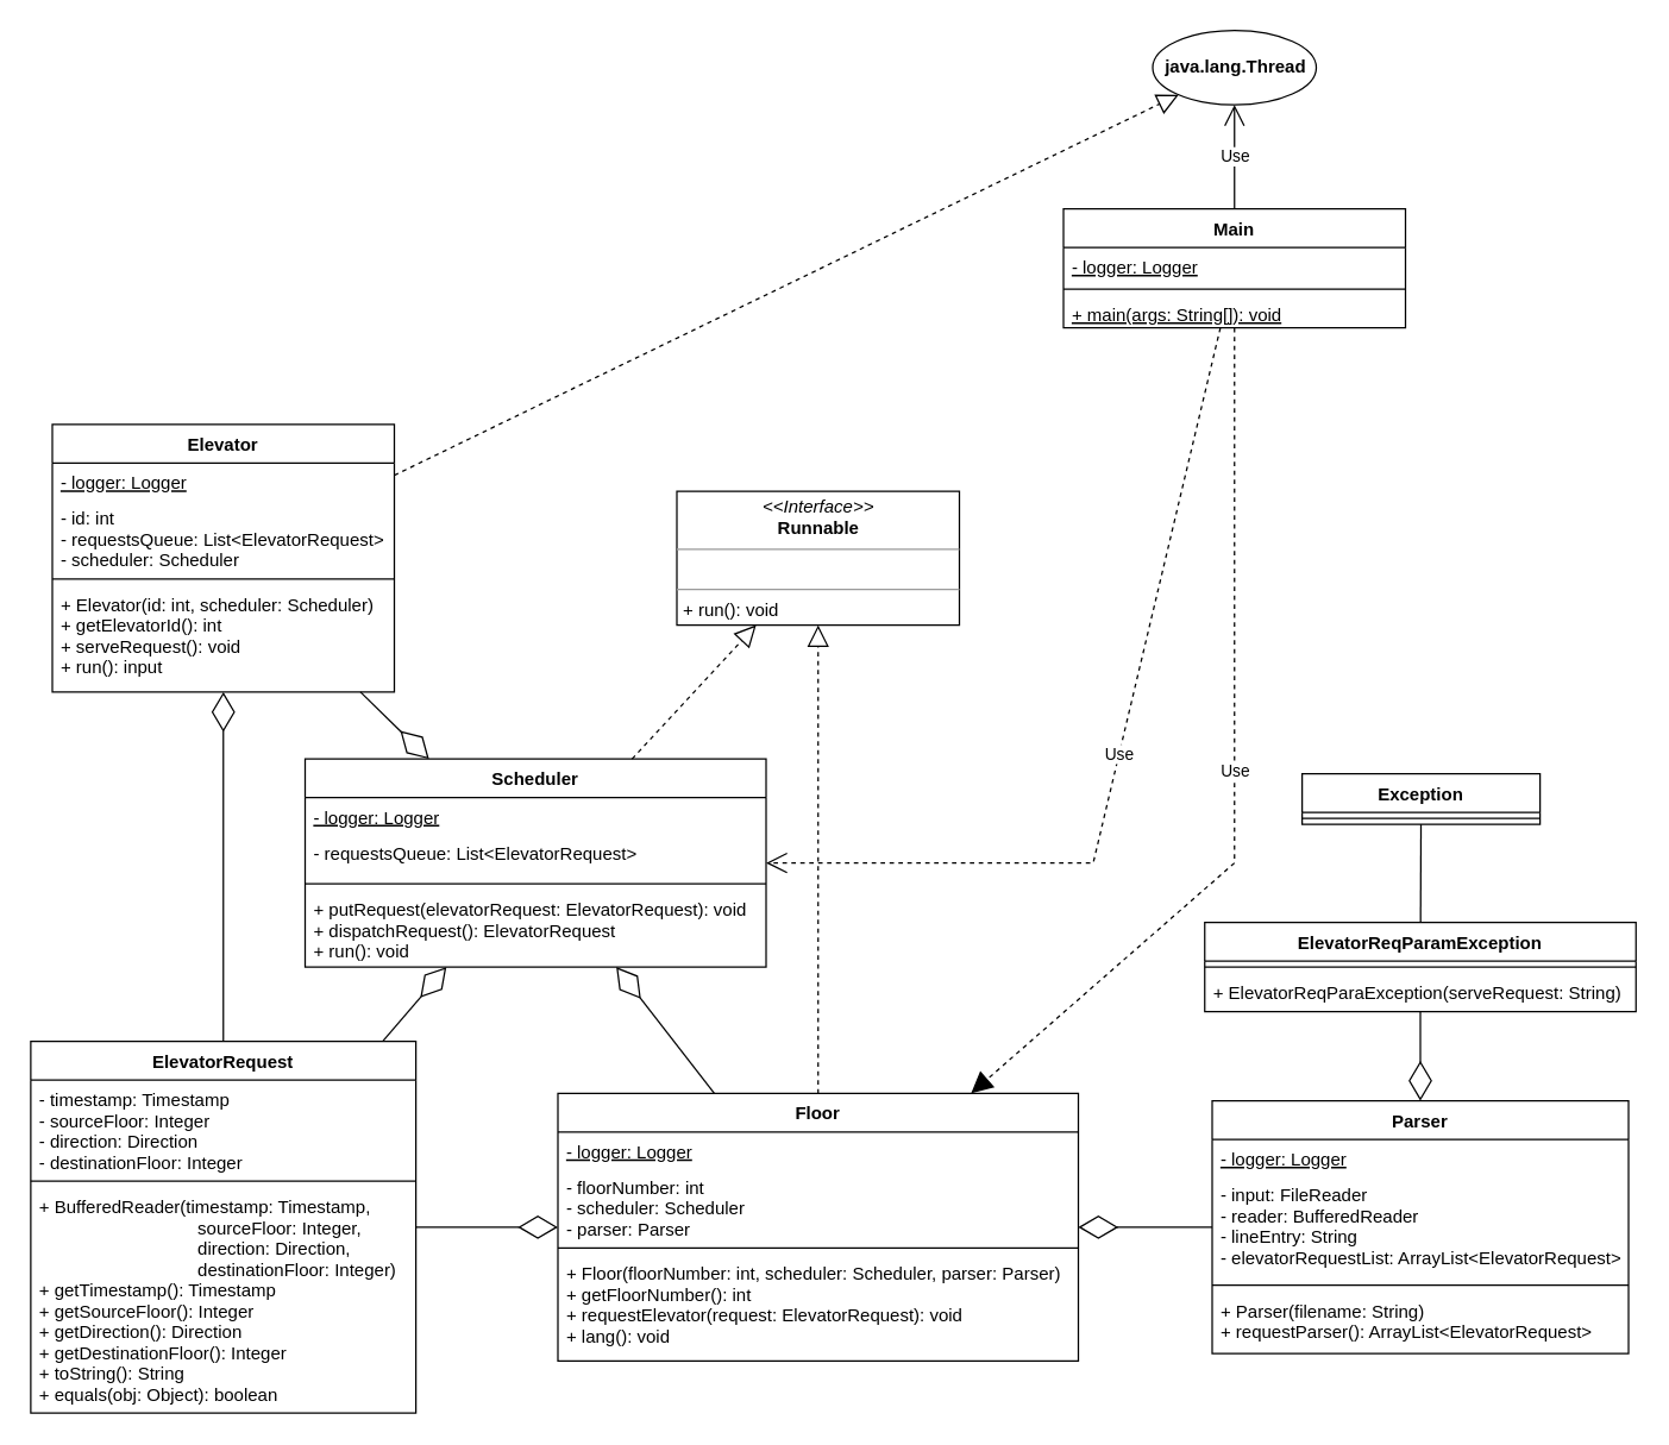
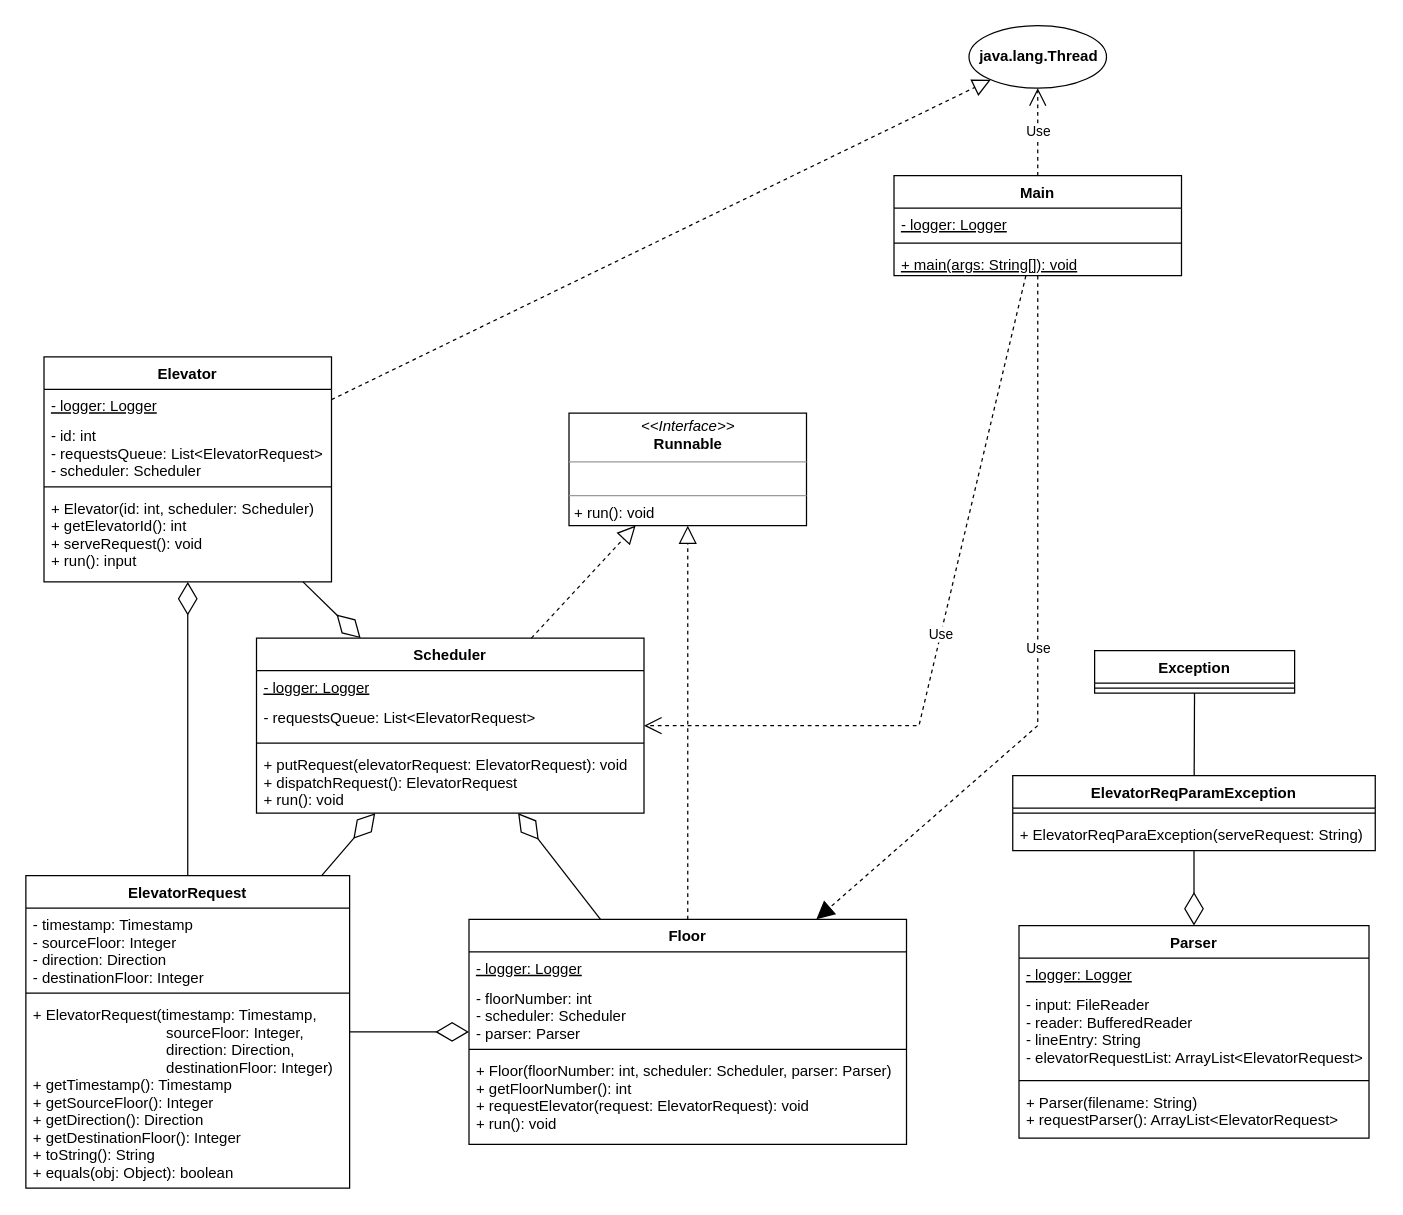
  <mxCell id="0" />
  <mxCell id="1" parent="0" />
  <mxCell id="2" value="Elevator" style="swimlane;fontStyle=1;align=center;verticalAlign=top;childLayout=stackLayout;horizontal=1;startSize=26;horizontalStack=0;resizeParent=1;resizeParentMax=0;resizeLast=0;collapsible=1;marginBottom=0;" parent="1" vertex="1"><mxGeometry x="34.5" y="285" width="230" height="180" as="geometry" /></mxCell>
  <mxCell id="3" value="- logger: Logger" style="text;strokeColor=none;fillColor=none;align=left;verticalAlign=top;spacingLeft=4;spacingRight=4;overflow=hidden;rotatable=0;points=[[0,0.5],[1,0.5]];portConstraint=eastwest;fontStyle=4" parent="2" vertex="1"><mxGeometry y="26" width="230" height="24" as="geometry" /></mxCell>
  <mxCell id="4" value="- id: int&#10;- requestsQueue: List&lt;ElevatorRequest&gt;&#10;- scheduler: Scheduler" style="text;strokeColor=none;fillColor=none;align=left;verticalAlign=top;spacingLeft=4;spacingRight=4;overflow=hidden;rotatable=0;points=[[0,0.5],[1,0.5]];portConstraint=eastwest;" parent="2" vertex="1"><mxGeometry y="50" width="230" height="50" as="geometry" /></mxCell>
  <mxCell id="5" value="" style="line;strokeWidth=1;fillColor=none;align=left;verticalAlign=middle;spacingTop=-1;spacingLeft=3;spacingRight=3;rotatable=0;labelPosition=right;points=[];portConstraint=eastwest;strokeColor=inherit;" parent="2" vertex="1"><mxGeometry y="100" width="230" height="8" as="geometry" /></mxCell>
  <mxCell id="6" value="+ Elevator(id: int, scheduler: Scheduler)&#10;+ getElevatorId(): int&#10;+ serveRequest(): void&#10;+ run(): input" style="text;strokeColor=none;fillColor=none;align=left;verticalAlign=top;spacingLeft=4;spacingRight=4;overflow=hidden;rotatable=0;points=[[0,0.5],[1,0.5]];portConstraint=eastwest;" parent="2" vertex="1"><mxGeometry y="108" width="230" height="72" as="geometry" /></mxCell>
  <mxCell id="7" value="" style="endArrow=block;dashed=1;endFill=0;endSize=12;html=1;rounded=0;" parent="1" source="2" target="42" edge="1"><mxGeometry width="160" relative="1" as="geometry"><mxPoint x="334.5" y="500" as="sourcePoint" /><mxPoint x="381.019" y="344" as="targetPoint" /></mxGeometry></mxCell>
  <mxCell id="8" value="&lt;p style=&quot;margin:0px;margin-top:4px;text-align:center;&quot;&gt;&lt;i&gt;&amp;lt;&amp;lt;Interface&amp;gt;&amp;gt;&lt;/i&gt;&lt;br&gt;&lt;b&gt;Runnable&lt;/b&gt;&lt;/p&gt;&lt;hr size=&quot;1&quot;&gt;&lt;p style=&quot;margin:0px;margin-left:4px;&quot;&gt;&lt;br&gt;&lt;/p&gt;&lt;hr size=&quot;1&quot;&gt;&lt;p style=&quot;margin:0px;margin-left:4px;&quot;&gt;+ run(): void&lt;/p&gt;" style="verticalAlign=top;align=left;overflow=fill;fontSize=12;fontFamily=Helvetica;html=1;" vertex="1" parent="1"><mxGeometry x="454.5" y="330" width="190" height="90" as="geometry" /></mxCell>
  <mxCell id="9" value="Main" style="swimlane;fontStyle=1;align=center;verticalAlign=top;childLayout=stackLayout;horizontal=1;startSize=26;horizontalStack=0;resizeParent=1;resizeParentMax=0;resizeLast=0;collapsible=1;marginBottom=0;" vertex="1" parent="1"><mxGeometry x="714.5" y="140" width="230" height="80" as="geometry" /></mxCell>
  <mxCell id="10" value="- logger: Logger" style="text;strokeColor=none;fillColor=none;align=left;verticalAlign=top;spacingLeft=4;spacingRight=4;overflow=hidden;rotatable=0;points=[[0,0.5],[1,0.5]];portConstraint=eastwest;fontStyle=4" vertex="1" parent="9"><mxGeometry y="26" width="230" height="24" as="geometry" /></mxCell>
  <mxCell id="11" value="" style="line;strokeWidth=1;fillColor=none;align=left;verticalAlign=middle;spacingTop=-1;spacingLeft=3;spacingRight=3;rotatable=0;labelPosition=right;points=[];portConstraint=eastwest;strokeColor=inherit;" vertex="1" parent="9"><mxGeometry y="50" width="230" height="8" as="geometry" /></mxCell>
  <mxCell id="12" value="+ main(args: String[]): void" style="text;strokeColor=none;fillColor=none;align=left;verticalAlign=top;spacingLeft=4;spacingRight=4;overflow=hidden;rotatable=0;points=[[0,0.5],[1,0.5]];portConstraint=eastwest;fontStyle=4" vertex="1" parent="9"><mxGeometry y="58" width="230" height="22" as="geometry" /></mxCell>
  <mxCell id="13" value="ElevatorRequest" style="swimlane;fontStyle=1;align=center;verticalAlign=top;childLayout=stackLayout;horizontal=1;startSize=26;horizontalStack=0;resizeParent=1;resizeParentMax=0;resizeLast=0;collapsible=1;marginBottom=0;" vertex="1" parent="1"><mxGeometry x="20" y="700" width="259" height="250" as="geometry" /></mxCell>
  <mxCell id="14" value="- timestamp: Timestamp&#10;- sourceFloor: Integer&#10;- direction: Direction&#10;- destinationFloor: Integer" style="text;strokeColor=none;fillColor=none;align=left;verticalAlign=top;spacingLeft=4;spacingRight=4;overflow=hidden;rotatable=0;points=[[0,0.5],[1,0.5]];portConstraint=eastwest;" vertex="1" parent="13"><mxGeometry y="26" width="259" height="64" as="geometry" /></mxCell>
  <mxCell id="15" value="" style="line;strokeWidth=1;fillColor=none;align=left;verticalAlign=middle;spacingTop=-1;spacingLeft=3;spacingRight=3;rotatable=0;labelPosition=right;points=[];portConstraint=eastwest;strokeColor=inherit;" vertex="1" parent="13"><mxGeometry y="90" width="259" height="8" as="geometry" /></mxCell>
- <mxCell id="16" value="+ BufferedReader(timestamp: Timestamp,&#10;                                sourceFloor: Integer,&#10;                                direction: Direction,&#10;                                destinationFloor: Integer)&#10;+ getTimestamp(): Timestamp&#10;+ getSourceFloor(): Integer&#10;+ getDirection(): Direction&#10;+ getDestinationFloor(): Integer&#10;+ toString(): String&#10;+ equals(obj: Object): boolean" style="text;strokeColor=none;fillColor=none;align=left;verticalAlign=top;spacingLeft=4;spacingRight=4;overflow=hidden;rotatable=0;points=[[0,0.5],[1,0.5]];portConstraint=eastwest;" vertex="1" parent="13"><mxGeometry y="98" width="259" height="152" as="geometry" /></mxCell>
+ <mxCell id="16" value="+ ElevatorRequest(timestamp: Timestamp,&#10;                                sourceFloor: Integer,&#10;                                direction: Direction,&#10;                                destinationFloor: Integer)&#10;+ getTimestamp(): Timestamp&#10;+ getSourceFloor(): Integer&#10;+ getDirection(): Direction&#10;+ getDestinationFloor(): Integer&#10;+ toString(): String&#10;+ equals(obj: Object): boolean" style="text;strokeColor=none;fillColor=none;align=left;verticalAlign=top;spacingLeft=4;spacingRight=4;overflow=hidden;rotatable=0;points=[[0,0.5],[1,0.5]];portConstraint=eastwest;" vertex="1" parent="13"><mxGeometry y="98" width="259" height="152" as="geometry" /></mxCell>
  <mxCell id="17" value="ElevatorReqParamException" style="swimlane;fontStyle=1;align=center;verticalAlign=top;childLayout=stackLayout;horizontal=1;startSize=26;horizontalStack=0;resizeParent=1;resizeParentMax=0;resizeLast=0;collapsible=1;marginBottom=0;" vertex="1" parent="1"><mxGeometry x="809.5" y="620" width="290" height="60" as="geometry" /></mxCell>
  <mxCell id="18" value="" style="line;strokeWidth=1;fillColor=none;align=left;verticalAlign=middle;spacingTop=-1;spacingLeft=3;spacingRight=3;rotatable=0;labelPosition=right;points=[];portConstraint=eastwest;strokeColor=inherit;" vertex="1" parent="17"><mxGeometry y="26" width="290" height="8" as="geometry" /></mxCell>
  <mxCell id="19" value="+ ElevatorReqParaException(serveRequest: String)" style="text;strokeColor=none;fillColor=none;align=left;verticalAlign=top;spacingLeft=4;spacingRight=4;overflow=hidden;rotatable=0;points=[[0,0.5],[1,0.5]];portConstraint=eastwest;" vertex="1" parent="17"><mxGeometry y="34" width="290" height="26" as="geometry" /></mxCell>
  <mxCell id="20" value="Exception" style="swimlane;fontStyle=1;align=center;verticalAlign=top;childLayout=stackLayout;horizontal=1;startSize=26;horizontalStack=0;resizeParent=1;resizeParentMax=0;resizeLast=0;collapsible=1;marginBottom=0;" vertex="1" parent="1"><mxGeometry x="875" y="520" width="160" height="34" as="geometry" /></mxCell>
  <mxCell id="21" value="" style="line;strokeWidth=1;fillColor=none;align=left;verticalAlign=middle;spacingTop=-1;spacingLeft=3;spacingRight=3;rotatable=0;labelPosition=right;points=[];portConstraint=eastwest;strokeColor=inherit;" vertex="1" parent="20"><mxGeometry y="26" width="160" height="8" as="geometry" /></mxCell>
  <mxCell id="22" value="" style="endArrow=none;endSize=16;endFill=0;html=1;rounded=0;" edge="1" parent="1" source="17" target="20"><mxGeometry width="160" relative="1" as="geometry"><mxPoint x="734.5" y="396" as="sourcePoint" /><mxPoint x="894.5" y="396" as="targetPoint" /></mxGeometry></mxCell>
  <mxCell id="23" value="Floor" style="swimlane;fontStyle=1;align=center;verticalAlign=top;childLayout=stackLayout;horizontal=1;startSize=26;horizontalStack=0;resizeParent=1;resizeParentMax=0;resizeLast=0;collapsible=1;marginBottom=0;" vertex="1" parent="1"><mxGeometry x="374.5" y="735" width="350" height="180" as="geometry" /></mxCell>
  <mxCell id="24" value="- logger: Logger" style="text;strokeColor=none;fillColor=none;align=left;verticalAlign=top;spacingLeft=4;spacingRight=4;overflow=hidden;rotatable=0;points=[[0,0.5],[1,0.5]];portConstraint=eastwest;fontStyle=4" vertex="1" parent="23"><mxGeometry y="26" width="350" height="24" as="geometry" /></mxCell>
  <mxCell id="25" value="- floorNumber: int&#10;- scheduler: Scheduler&#10;- parser: Parser" style="text;strokeColor=none;fillColor=none;align=left;verticalAlign=top;spacingLeft=4;spacingRight=4;overflow=hidden;rotatable=0;points=[[0,0.5],[1,0.5]];portConstraint=eastwest;" vertex="1" parent="23"><mxGeometry y="50" width="350" height="50" as="geometry" /></mxCell>
  <mxCell id="26" value="" style="line;strokeWidth=1;fillColor=none;align=left;verticalAlign=middle;spacingTop=-1;spacingLeft=3;spacingRight=3;rotatable=0;labelPosition=right;points=[];portConstraint=eastwest;strokeColor=inherit;" vertex="1" parent="23"><mxGeometry y="100" width="350" height="8" as="geometry" /></mxCell>
- <mxCell id="27" value="+ Floor(floorNumber: int, scheduler: Scheduler, parser: Parser)&#10;+ getFloorNumber(): int&#10;+ requestElevator(request: ElevatorRequest): void&#10;+ lang(): void" style="text;strokeColor=none;fillColor=none;align=left;verticalAlign=top;spacingLeft=4;spacingRight=4;overflow=hidden;rotatable=0;points=[[0,0.5],[1,0.5]];portConstraint=eastwest;" vertex="1" parent="23"><mxGeometry y="108" width="350" height="72" as="geometry" /></mxCell>
+ <mxCell id="27" value="+ Floor(floorNumber: int, scheduler: Scheduler, parser: Parser)&#10;+ getFloorNumber(): int&#10;+ requestElevator(request: ElevatorRequest): void&#10;+ run(): void" style="text;strokeColor=none;fillColor=none;align=left;verticalAlign=top;spacingLeft=4;spacingRight=4;overflow=hidden;rotatable=0;points=[[0,0.5],[1,0.5]];portConstraint=eastwest;" vertex="1" parent="23"><mxGeometry y="108" width="350" height="72" as="geometry" /></mxCell>
  <mxCell id="28" value="" style="endArrow=block;dashed=1;endFill=0;endSize=12;html=1;rounded=0;" edge="1" parent="1" source="23" target="8"><mxGeometry width="160" relative="1" as="geometry"><mxPoint x="311.682" y="510" as="sourcePoint" /><mxPoint x="408.409" y="370" as="targetPoint" /></mxGeometry></mxCell>
  <mxCell id="29" value="Parser" style="swimlane;fontStyle=1;align=center;verticalAlign=top;childLayout=stackLayout;horizontal=1;startSize=26;horizontalStack=0;resizeParent=1;resizeParentMax=0;resizeLast=0;collapsible=1;marginBottom=0;" vertex="1" parent="1"><mxGeometry x="814.5" y="740" width="280" height="170" as="geometry" /></mxCell>
  <mxCell id="30" value="- logger: Logger" style="text;strokeColor=none;fillColor=none;align=left;verticalAlign=top;spacingLeft=4;spacingRight=4;overflow=hidden;rotatable=0;points=[[0,0.5],[1,0.5]];portConstraint=eastwest;fontStyle=4" vertex="1" parent="29"><mxGeometry y="26" width="280" height="24" as="geometry" /></mxCell>
  <mxCell id="31" value="- input: FileReader&#10;- reader: BufferedReader&#10;- lineEntry: String&#10;- elevatorRequestList: ArrayList&lt;ElevatorRequest&gt;" style="text;strokeColor=none;fillColor=none;align=left;verticalAlign=top;spacingLeft=4;spacingRight=4;overflow=hidden;rotatable=0;points=[[0,0.5],[1,0.5]];portConstraint=eastwest;" vertex="1" parent="29"><mxGeometry y="50" width="280" height="70" as="geometry" /></mxCell>
  <mxCell id="32" value="" style="line;strokeWidth=1;fillColor=none;align=left;verticalAlign=middle;spacingTop=-1;spacingLeft=3;spacingRight=3;rotatable=0;labelPosition=right;points=[];portConstraint=eastwest;strokeColor=inherit;" vertex="1" parent="29"><mxGeometry y="120" width="280" height="8" as="geometry" /></mxCell>
  <mxCell id="33" value="+ Parser(filename: String)&#10;+ requestParser(): ArrayList&lt;ElevatorRequest&gt;" style="text;strokeColor=none;fillColor=none;align=left;verticalAlign=top;spacingLeft=4;spacingRight=4;overflow=hidden;rotatable=0;points=[[0,0.5],[1,0.5]];portConstraint=eastwest;" vertex="1" parent="29"><mxGeometry y="128" width="280" height="42" as="geometry" /></mxCell>
  <mxCell id="34" value="Scheduler" style="swimlane;fontStyle=1;align=center;verticalAlign=top;childLayout=stackLayout;horizontal=1;startSize=26;horizontalStack=0;resizeParent=1;resizeParentMax=0;resizeLast=0;collapsible=1;marginBottom=0;" vertex="1" parent="1"><mxGeometry x="204.5" y="510" width="310" height="140" as="geometry" /></mxCell>
  <mxCell id="35" value="- logger: Logger" style="text;strokeColor=none;fillColor=none;align=left;verticalAlign=top;spacingLeft=4;spacingRight=4;overflow=hidden;rotatable=0;points=[[0,0.5],[1,0.5]];portConstraint=eastwest;fontStyle=4" vertex="1" parent="34"><mxGeometry y="26" width="310" height="24" as="geometry" /></mxCell>
  <mxCell id="36" value="- requestsQueue: List&lt;ElevatorRequest&gt;" style="text;strokeColor=none;fillColor=none;align=left;verticalAlign=top;spacingLeft=4;spacingRight=4;overflow=hidden;rotatable=0;points=[[0,0.5],[1,0.5]];portConstraint=eastwest;" vertex="1" parent="34"><mxGeometry y="50" width="310" height="30" as="geometry" /></mxCell>
  <mxCell id="37" value="" style="line;strokeWidth=1;fillColor=none;align=left;verticalAlign=middle;spacingTop=-1;spacingLeft=3;spacingRight=3;rotatable=0;labelPosition=right;points=[];portConstraint=eastwest;strokeColor=inherit;" vertex="1" parent="34"><mxGeometry y="80" width="310" height="8" as="geometry" /></mxCell>
  <mxCell id="38" value="+ putRequest(elevatorRequest: ElevatorRequest): void&#10;+ dispatchRequest(): ElevatorRequest&#10;+ run(): void" style="text;strokeColor=none;fillColor=none;align=left;verticalAlign=top;spacingLeft=4;spacingRight=4;overflow=hidden;rotatable=0;points=[[0,0.5],[1,0.5]];portConstraint=eastwest;" vertex="1" parent="34"><mxGeometry y="88" width="310" height="52" as="geometry" /></mxCell>
  <mxCell id="39" value="" style="endArrow=block;dashed=1;endFill=0;endSize=12;html=1;rounded=0;" edge="1" parent="1" source="34" target="8"><mxGeometry width="160" relative="1" as="geometry"><mxPoint x="432.357" y="550" as="sourcePoint" /><mxPoint x="438.071" y="370" as="targetPoint" /></mxGeometry></mxCell>
  <mxCell id="40" value="" style="endArrow=diamondThin;endFill=0;endSize=24;html=1;rounded=0;" edge="1" parent="1" source="17" target="29"><mxGeometry width="160" relative="1" as="geometry"><mxPoint x="754.5" y="810" as="sourcePoint" /><mxPoint x="1094.5" y="829.773" as="targetPoint" /></mxGeometry></mxCell>
  <mxCell id="41" value="" style="endArrow=diamondThin;endFill=0;endSize=24;html=1;rounded=0;" edge="1" parent="1" source="13" target="2"><mxGeometry width="160" relative="1" as="geometry"><mxPoint x="264.5" y="470" as="sourcePoint" /><mxPoint x="114.5" y="830" as="targetPoint" /></mxGeometry></mxCell>
  <mxCell id="42" value="&lt;b&gt;java.lang.Thread&lt;/b&gt;" style="ellipse;html=1;" vertex="1" parent="1"><mxGeometry x="774.5" y="20" width="110" height="50" as="geometry" /></mxCell>
- <mxCell id="43" value="Use" style="endArrow=open;endSize=12;dashed=0;html=1;rounded=0;" edge="1" parent="1" source="9" target="42"><mxGeometry width="160" relative="1" as="geometry"><mxPoint x="1074.5" y="-86" as="sourcePoint" /><mxPoint x="1234.5" y="-86" as="targetPoint" /></mxGeometry></mxCell>
- <mxCell id="44" value="" style="endArrow=diamondThin;endFill=0;endSize=24;html=1;rounded=0;" edge="1" parent="1" source="29" target="23"><mxGeometry width="160" relative="1" as="geometry"><mxPoint x="964.5" y="671" as="sourcePoint" /><mxPoint x="964.5" y="750" as="targetPoint" /></mxGeometry></mxCell>
+ <mxCell id="43" value="Use" style="endArrow=open;endSize=12;dashed=1;html=1;rounded=0;" edge="1" parent="1" source="9" target="42"><mxGeometry width="160" relative="1" as="geometry"><mxPoint x="1074.5" y="-86" as="sourcePoint" /><mxPoint x="1234.5" y="-86" as="targetPoint" /></mxGeometry></mxCell>
  <mxCell id="45" value="" style="endArrow=diamondThin;endFill=0;endSize=24;html=1;rounded=0;" edge="1" parent="1" source="2" target="34"><mxGeometry width="160" relative="1" as="geometry"><mxPoint x="159.5" y="710" as="sourcePoint" /><mxPoint x="159.5" y="475" as="targetPoint" /></mxGeometry></mxCell>
  <mxCell id="46" value="" style="endArrow=diamondThin;endFill=0;endSize=24;html=1;rounded=0;" edge="1" parent="1" source="13" target="34"><mxGeometry width="160" relative="1" as="geometry"><mxPoint x="251.695" y="475" as="sourcePoint" /><mxPoint x="297.793" y="520" as="targetPoint" /></mxGeometry></mxCell>
  <mxCell id="47" value="" style="endArrow=diamondThin;endFill=0;endSize=24;html=1;rounded=0;" edge="1" parent="1" source="23" target="34"><mxGeometry width="160" relative="1" as="geometry"><mxPoint x="266.643" y="710" as="sourcePoint" /><mxPoint x="309.5" y="660" as="targetPoint" /></mxGeometry></mxCell>
  <mxCell id="48" value="" style="endArrow=diamondThin;endFill=0;endSize=24;html=1;rounded=0;" edge="1" parent="1" source="13" target="23"><mxGeometry width="160" relative="1" as="geometry"><mxPoint x="266.643" y="710" as="sourcePoint" /><mxPoint x="309.5" y="660" as="targetPoint" /></mxGeometry></mxCell>
  <mxCell id="49" value="Use" style="endArrow=open;endSize=12;dashed=1;html=1;rounded=0;" edge="1" parent="1" source="9" target="34"><mxGeometry width="160" relative="1" as="geometry"><mxPoint x="452.357" y="180" as="sourcePoint" /><mxPoint x="274.5" y="304.5" as="targetPoint" /><Array as="points"><mxPoint x="734.5" y="580" /></Array></mxGeometry></mxCell>
  <mxCell id="50" value="Use" style="endArrow=block;endSize=12;dashed=1;html=1;rounded=0;" edge="1" parent="1" source="9" target="23"><mxGeometry width="160" relative="1" as="geometry"><mxPoint x="497.056" y="180" as="sourcePoint" /><mxPoint x="391.278" y="520" as="targetPoint" /><Array as="points"><mxPoint x="829.5" y="580" /></Array></mxGeometry></mxCell>
